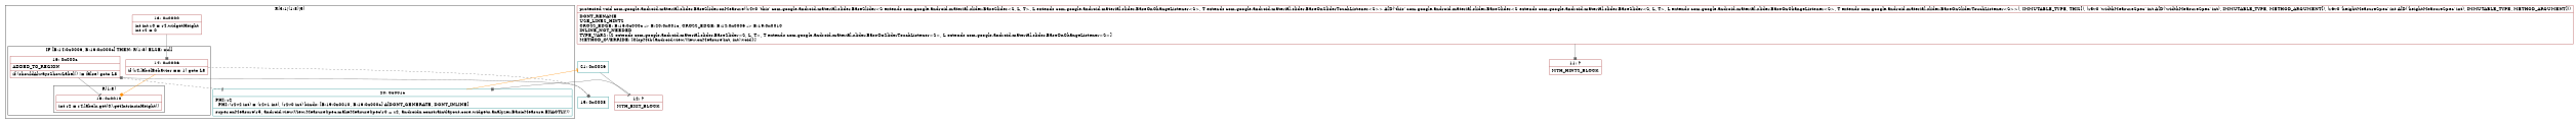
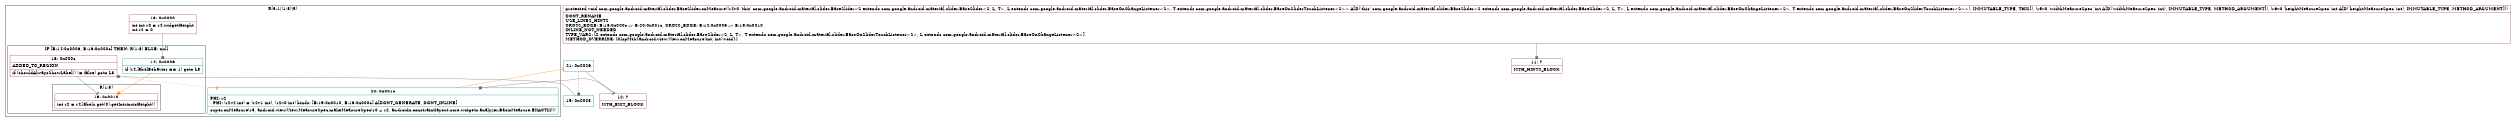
  digraph {
    node [color=brown shape=record]
    edge [arrowhead=box color=gray40]
    n1 [label="{19\:\ 0x0010|int r2 = r4.labels.get(0).getIntrinsicHeight()\l}"]
-   n2 [label="{14\:\ 0x0006|if (r4.labelBehavior == 1) goto L8\l}"]
+   n2 [color=teal label="{14\:\ 0x0006|if (r4.labelBehavior == 1) goto L8\l}"]
    n3 [label="{16\:\ 0x000c|ADDED_TO_REGION\l|if (shouldAlwaysShowLabel() != false) goto L8\l}"]
    n4 [label="{13\:\ 0x0000|int int r0 = r4.widgetHeight\lint r2 = 0\l}"]
    n5 [color=teal label="{20\:\ 0x001c|PHI: r2 \l  PHI: (r2v2 int) = (r2v1 int), (r2v0 int) binds: [B:19:0x0010, B:16:0x000c] A[DONT_GENERATE, DONT_INLINE]\l|super.onMeasure(r5, android.view.View.MeasureSpec.makeMeasureSpec(r0 + r2, androidx.constraintlayout.core.widgets.analyzer.BasicMeasure.EXACTLY))\l}"]
    n6 [color=teal label="{15\:\ 0x0008}"]
    n7 [color=teal label="{21\:\ 0x0026}"]
    n8 [label="{12\:\ ?|MTH_EXIT_BLOCK\l}"]
    n9 [label="{11\:\ ?|MTH_HINTS_BLOCK\l}"]
    n10 [label="{protected void com.google.android.material.slider.BaseSlider.onMeasure((r4v0 'this' com.google.android.material.slider.BaseSlider\<S extends com.google.android.material.slider.BaseSlider\<S, L, T\>, L extends com.google.android.material.slider.BaseOnChangeListener\<S\>, T extends com.google.android.material.slider.BaseOnSliderTouchListener\<S\>\> A[D('this' com.google.android.material.slider.BaseSlider\<S extends com.google.android.material.slider.BaseSlider\<S, L, T\>, L extends com.google.android.material.slider.BaseOnChangeListener\<S\>, T extends com.google.android.material.slider.BaseOnSliderTouchListener\<S\>\>), IMMUTABLE_TYPE, THIS]), (r5v0 'widthMeasureSpec' int A[D('widthMeasureSpec' int), IMMUTABLE_TYPE, METHOD_ARGUMENT]), (r6v0 'heightMeasureSpec' int A[D('heightMeasureSpec' int), IMMUTABLE_TYPE, METHOD_ARGUMENT]))  | DONT_RENAME\lUSE_LINES_HINTS\lCROSS_EDGE: B:16:0x000c \-\> B:20:0x001c, CROSS_EDGE: B:14:0x0006 \-\> B:19:0x0010\lINLINE_NOT_NEEDED\lTYPE_VARS: [S extends com.google.android.material.slider.BaseSlider\<S, L, T\>, T extends com.google.android.material.slider.BaseOnSliderTouchListener\<S\>, L extends com.google.android.material.slider.BaseOnChangeListener\<S\>]\lMETHOD_OVERRIDE: [ClspMth\{android.view.View.onMeasure(int, int):void\}]\l}"]
    subgraph cluster_1 {
      label="R(3:1|(1:8)|5)"
      n4
      n5
      subgraph cluster_2 {
        label="IF [B:14:0x0006, B:16:0x000c] THEN: R(1:8) ELSE: null"
        n2
        n3
        subgraph cluster_3 {
          label="R(1:8)"
          n1
        }
      }
    }
    n2 -> n1 [color=darkorange]
-   n2 -> n6 [style=dashed]
+   n7 -> n6 [style=dashed]
    n3 -> n1 [arrowhead=tee]
-   n3 -> n5 [arrowhead=tee style=dashed]
+   n3 -> n5 [arrowhead=tee color=darkorange style=dashed]
    n4 -> n2
    n5 -> n7 [arrowhead=tee color=darkorange]
    n6 -> n3
    n7 -> n8 [arrowhead=tee]
    n8 -> n5
    n10 -> n9
  }
